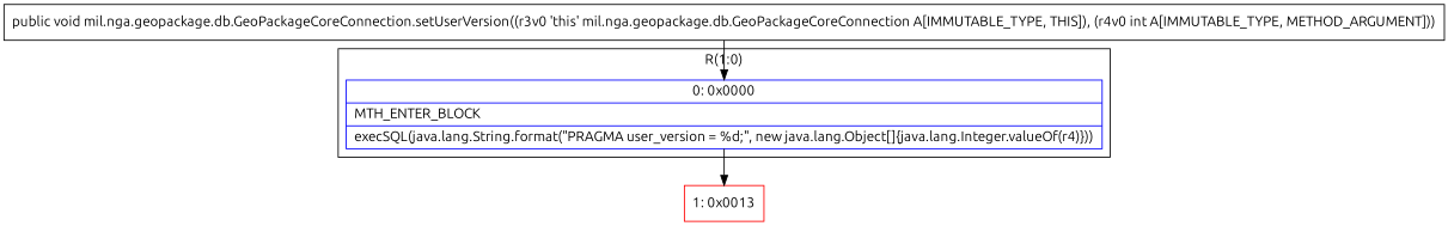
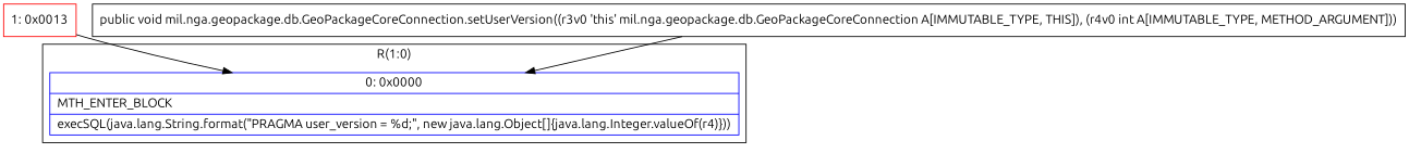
  digraph {
    fontname=Ubuntu
    node [shape=record fontname=Ubuntu]
    edge [fontname=Ubuntu]
    n1 [color=blue label="{0\:\ 0x0000|MTH_ENTER_BLOCK\l|execSQL(java.lang.String.format(\"PRAGMA user_version = %d;\", new java.lang.Object[]\{java.lang.Integer.valueOf(r4)\}))\l}"]
    n2 [color=red label="{1\:\ 0x0013}"]
    n3 [label="{public void mil.nga.geopackage.db.GeoPackageCoreConnection.setUserVersion((r3v0 'this' mil.nga.geopackage.db.GeoPackageCoreConnection A[IMMUTABLE_TYPE, THIS]), (r4v0 int A[IMMUTABLE_TYPE, METHOD_ARGUMENT])) }"]
    subgraph cluster_1 {
      label="R(1:0)"
      n1
    }
-   n1 -> n2
+   n2 -> n1
    n3 -> n1
  }
